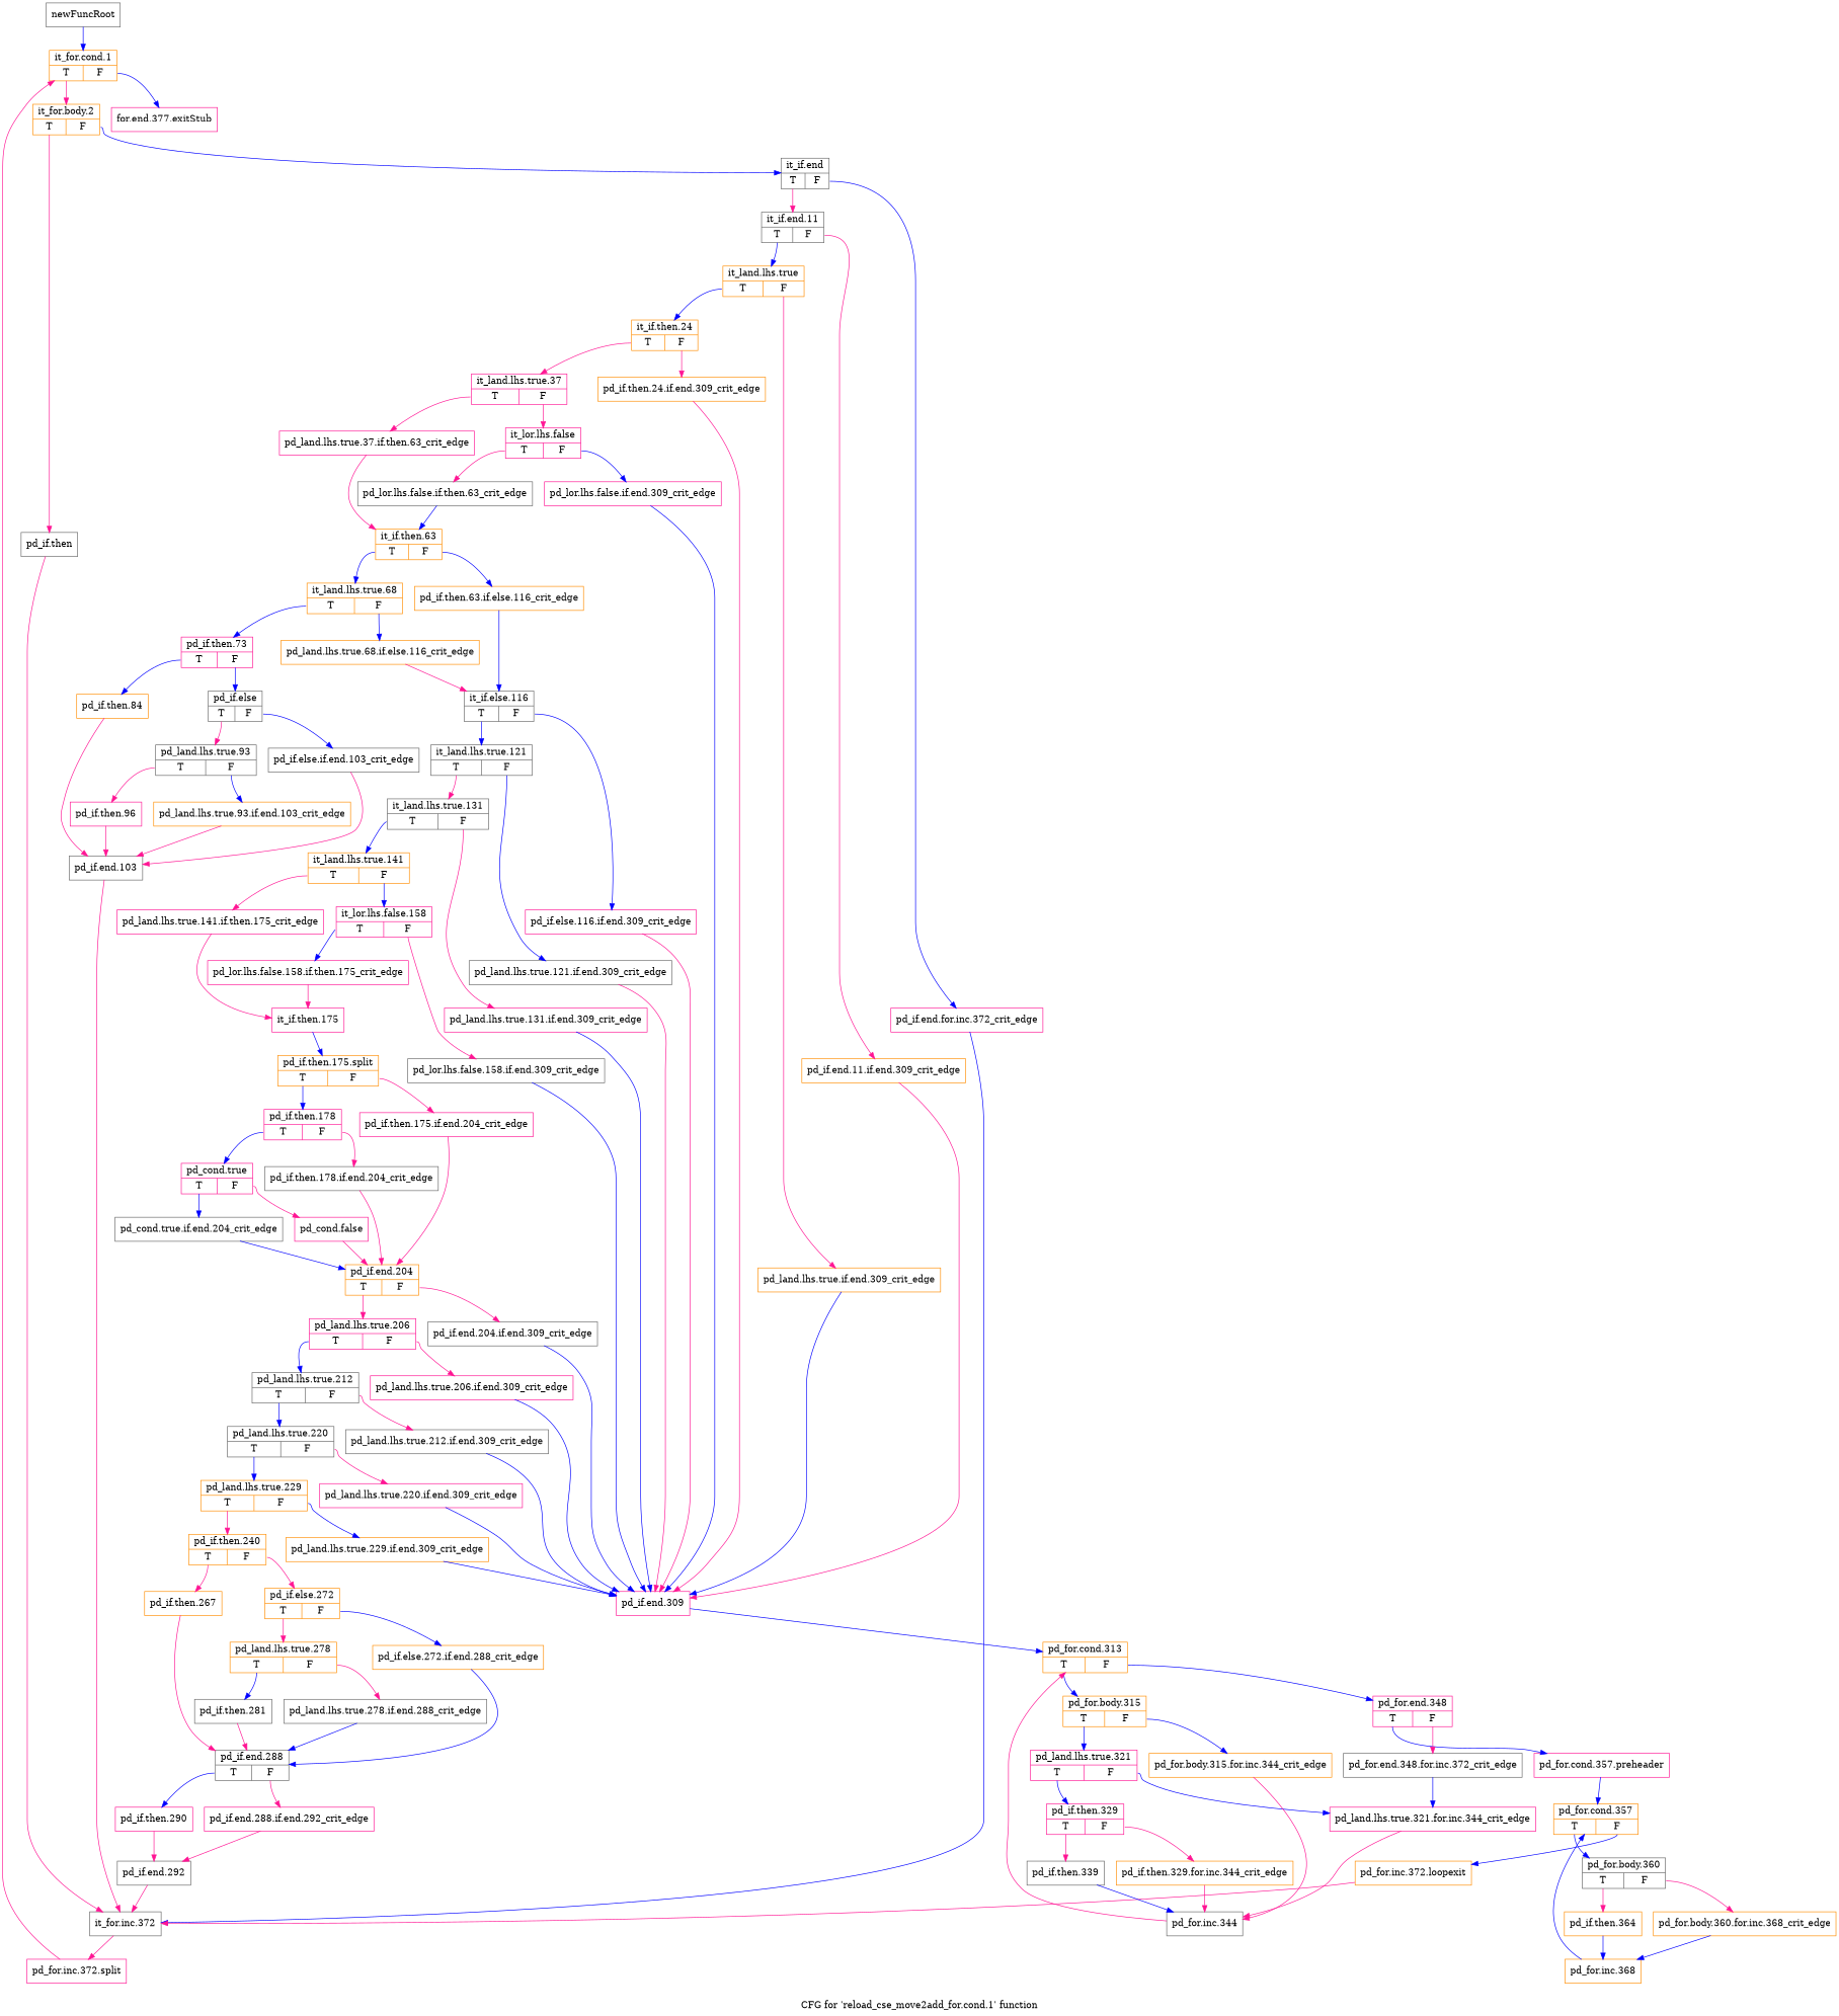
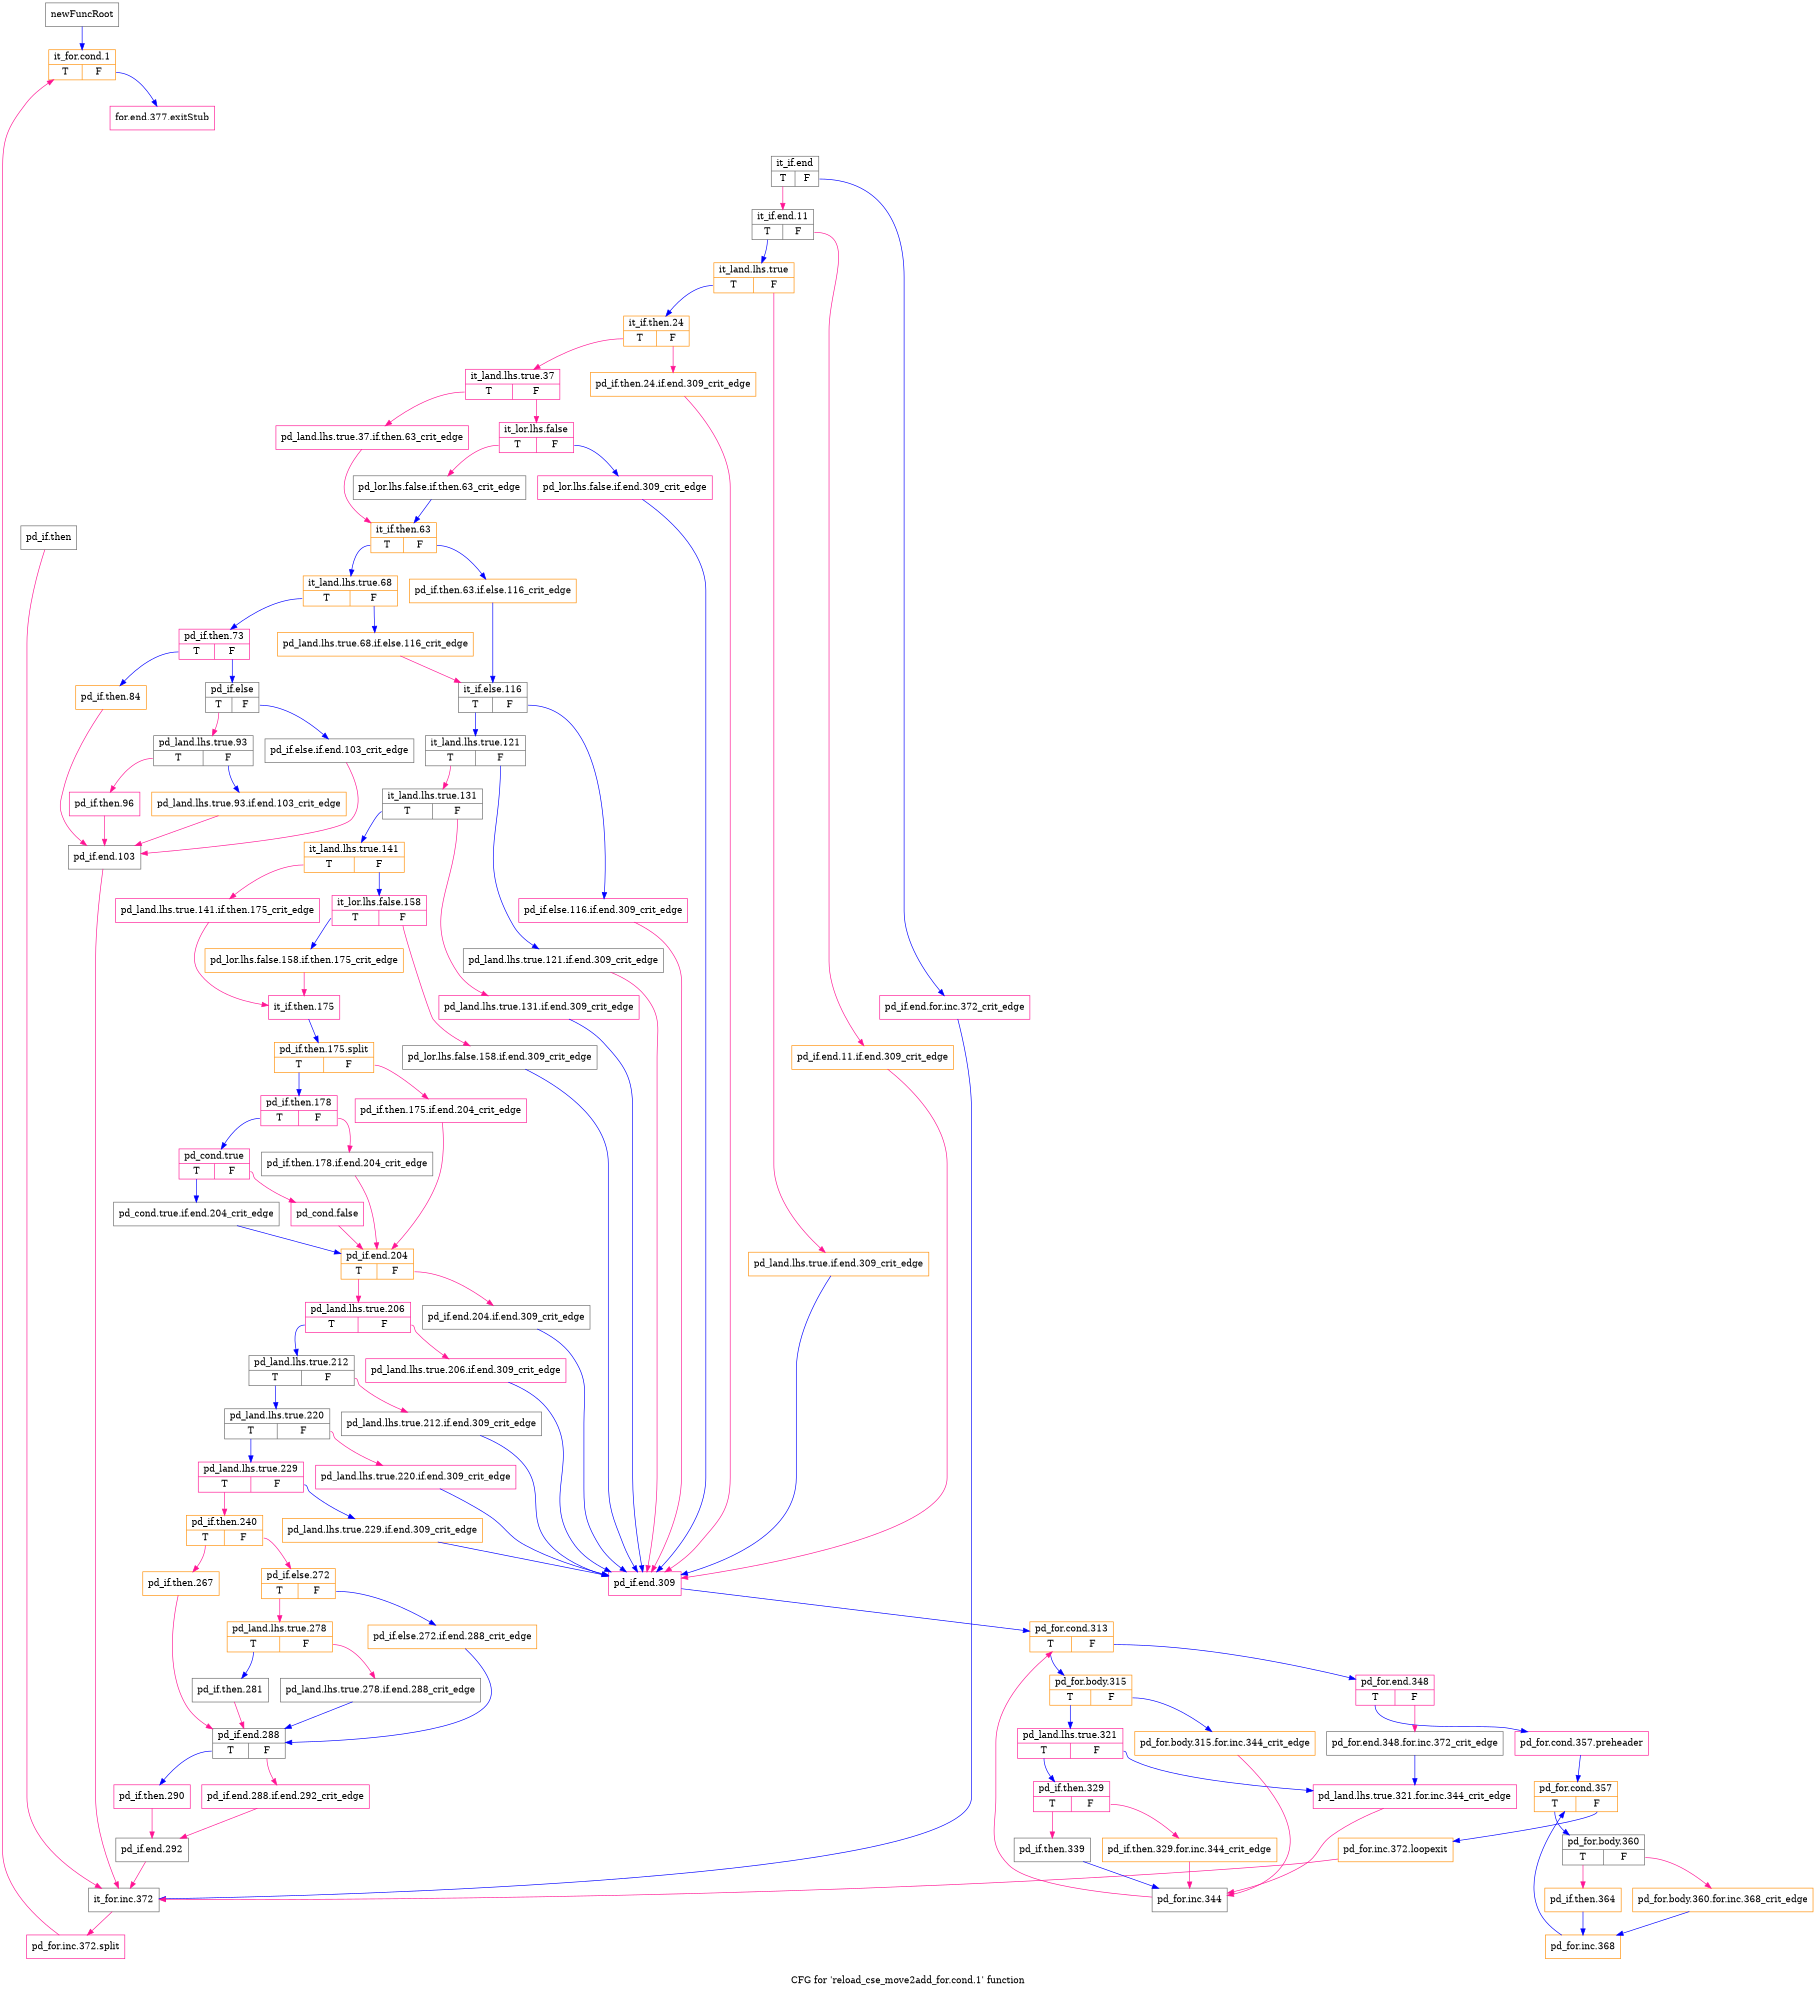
  digraph {
    label="CFG for 'reload_cse_move2add_for.cond.1' function"
    node [color=darkorange shape=record]
    edge [color=deeppink]
    n1 [color=gray40 label="{newFuncRoot}"]
    n2 [label="{it_for.cond.1|{<s0>T|<s1>F}}"]
    n3 [color=deeppink label="{for.end.377.exitStub}"]
-   n4 [label="{it_for.body.2|{<s0>T|<s1>F}}"]
    n5 [color=gray40 label="{pd_if.then}"]
    n6 [color=gray40 label="{it_if.end|{<s0>T|<s1>F}}"]
    n7 [color=gray40 label="{it_for.inc.372}"]
    n8 [color=gray40 label="{it_if.end.11|{<s0>T|<s1>F}}"]
    n9 [color=deeppink label="{pd_if.end.for.inc.372_crit_edge}"]
    n10 [color=deeppink label="{pd_for.inc.372.split}"]
    n11 [label="{it_land.lhs.true|{<s0>T|<s1>F}}"]
    n12 [label="{pd_if.end.11.if.end.309_crit_edge}"]
    n13 [label="{it_if.then.24|{<s0>T|<s1>F}}"]
    n14 [label="{pd_land.lhs.true.if.end.309_crit_edge}"]
    n15 [color=deeppink label="{pd_if.end.309}"]
    n16 [color=deeppink label="{it_land.lhs.true.37|{<s0>T|<s1>F}}"]
    n17 [label="{pd_if.then.24.if.end.309_crit_edge}"]
    n18 [label="{pd_for.cond.313|{<s0>T|<s1>F}}"]
    n19 [label="{pd_for.body.315|{<s0>T|<s1>F}}"]
    n20 [color=deeppink label="{pd_for.end.348|{<s0>T|<s1>F}}"]
    n21 [color=deeppink label="{pd_land.lhs.true.37.if.then.63_crit_edge}"]
    n22 [color=deeppink label="{it_lor.lhs.false|{<s0>T|<s1>F}}"]
    n23 [label="{it_if.then.63|{<s0>T|<s1>F}}"]
    n24 [color=gray40 label="{pd_lor.lhs.false.if.then.63_crit_edge}"]
    n25 [color=deeppink label="{pd_lor.lhs.false.if.end.309_crit_edge}"]
    n26 [label="{it_land.lhs.true.68|{<s0>T|<s1>F}}"]
    n27 [label="{pd_if.then.63.if.else.116_crit_edge}"]
    n28 [color=deeppink label="{pd_if.then.73|{<s0>T|<s1>F}}"]
    n29 [label="{pd_land.lhs.true.68.if.else.116_crit_edge}"]
    n30 [color=gray40 label="{it_if.else.116|{<s0>T|<s1>F}}"]
    n31 [label="{pd_if.then.84}"]
    n32 [color=gray40 label="{pd_if.else|{<s0>T|<s1>F}}"]
    n33 [color=gray40 label="{it_land.lhs.true.121|{<s0>T|<s1>F}}"]
    n34 [color=deeppink label="{pd_if.else.116.if.end.309_crit_edge}"]
    n35 [color=gray40 label="{it_land.lhs.true.131|{<s0>T|<s1>F}}"]
    n36 [color=gray40 label="{pd_land.lhs.true.121.if.end.309_crit_edge}"]
    n37 [color=gray40 label="{pd_if.end.103}"]
    n38 [color=gray40 label="{pd_land.lhs.true.93|{<s0>T|<s1>F}}"]
    n39 [color=gray40 label="{pd_if.else.if.end.103_crit_edge}"]
    n40 [label="{it_land.lhs.true.141|{<s0>T|<s1>F}}"]
    n41 [color=deeppink label="{pd_land.lhs.true.131.if.end.309_crit_edge}"]
    n42 [color=deeppink label="{pd_land.lhs.true.141.if.then.175_crit_edge}"]
    n43 [color=deeppink label="{it_lor.lhs.false.158|{<s0>T|<s1>F}}"]
    n44 [color=deeppink label="{it_if.then.175}"]
-   n45 [color=deeppink label="{pd_lor.lhs.false.158.if.then.175_crit_edge}"]
+   n45 [label="{pd_lor.lhs.false.158.if.then.175_crit_edge}"]
    n46 [color=gray40 label="{pd_lor.lhs.false.158.if.end.309_crit_edge}"]
    n47 [label="{pd_if.then.175.split|{<s0>T|<s1>F}}"]
    n48 [color=deeppink label="{pd_if.then.178|{<s0>T|<s1>F}}"]
    n49 [color=deeppink label="{pd_if.then.175.if.end.204_crit_edge}"]
    n50 [color=deeppink label="{pd_cond.true|{<s0>T|<s1>F}}"]
    n51 [color=gray40 label="{pd_if.then.178.if.end.204_crit_edge}"]
    n52 [label="{pd_if.end.204|{<s0>T|<s1>F}}"]
    n53 [color=gray40 label="{pd_cond.true.if.end.204_crit_edge}"]
    n54 [color=deeppink label="{pd_cond.false}"]
    n55 [color=deeppink label="{pd_land.lhs.true.206|{<s0>T|<s1>F}}"]
    n56 [color=gray40 label="{pd_if.end.204.if.end.309_crit_edge}"]
    n57 [color=gray40 label="{pd_land.lhs.true.212|{<s0>T|<s1>F}}"]
    n58 [color=deeppink label="{pd_land.lhs.true.206.if.end.309_crit_edge}"]
    n59 [color=gray40 label="{pd_land.lhs.true.220|{<s0>T|<s1>F}}"]
    n60 [color=gray40 label="{pd_land.lhs.true.212.if.end.309_crit_edge}"]
-   n61 [label="{pd_land.lhs.true.229|{<s0>T|<s1>F}}"]
+   n61 [color=deeppink label="{pd_land.lhs.true.229|{<s0>T|<s1>F}}"]
    n62 [color=deeppink label="{pd_land.lhs.true.220.if.end.309_crit_edge}"]
    n63 [label="{pd_if.then.240|{<s0>T|<s1>F}}"]
    n64 [label="{pd_land.lhs.true.229.if.end.309_crit_edge}"]
    n65 [label="{pd_if.then.267}"]
    n66 [label="{pd_if.else.272|{<s0>T|<s1>F}}"]
    n67 [color=gray40 label="{pd_if.end.288|{<s0>T|<s1>F}}"]
    n68 [label="{pd_land.lhs.true.278|{<s0>T|<s1>F}}"]
    n69 [label="{pd_if.else.272.if.end.288_crit_edge}"]
    n70 [color=deeppink label="{pd_land.lhs.true.321|{<s0>T|<s1>F}}"]
    n71 [label="{pd_for.body.315.for.inc.344_crit_edge}"]
    n72 [color=deeppink label="{pd_for.cond.357.preheader}"]
    n73 [color=gray40 label="{pd_for.end.348.for.inc.372_crit_edge}"]
    n74 [color=deeppink label="{pd_if.then.329|{<s0>T|<s1>F}}"]
    n75 [color=deeppink label="{pd_land.lhs.true.321.for.inc.344_crit_edge}"]
    n76 [color=gray40 label="{pd_for.inc.344}"]
    n77 [label="{pd_for.cond.357|{<s0>T|<s1>F}}"]
    n78 [color=gray40 label="{pd_for.body.360|{<s0>T|<s1>F}}"]
    n79 [label="{pd_for.inc.372.loopexit}"]
    n80 [label="{pd_if.then.364}"]
    n81 [label="{pd_for.body.360.for.inc.368_crit_edge}"]
    n82 [label="{pd_for.inc.368}"]
    n83 [color=gray40 label="{pd_if.then.339}"]
    n84 [label="{pd_if.then.329.for.inc.344_crit_edge}"]
    n85 [color=deeppink label="{pd_if.then.290}"]
    n86 [color=deeppink label="{pd_if.end.288.if.end.292_crit_edge}"]
    n87 [color=gray40 label="{pd_if.then.281}"]
    n88 [color=gray40 label="{pd_land.lhs.true.278.if.end.288_crit_edge}"]
    n89 [color=gray40 label="{pd_if.end.292}"]
    n90 [color=deeppink label="{pd_if.then.96}"]
    n91 [label="{pd_land.lhs.true.93.if.end.103_crit_edge}"]
    n1 -> n2 [color=blue]
    n2 -> n3 [color=blue tailport=s1]
-   n2 -> n4 [tailport=s0]
-   n4 -> n5 [tailport=s0]
-   n4 -> n6 [color=blue tailport=s1]
    n5 -> n7
    n6 -> n8 [tailport=s0]
    n6 -> n9 [color=blue tailport=s1]
    n7 -> n10
    n8 -> n11 [color=blue tailport=s0]
    n8 -> n12 [tailport=s1]
    n9 -> n7 [color=blue]
    n10 -> n2
    n11 -> n13 [color=blue tailport=s0]
    n11 -> n14 [tailport=s1]
    n12 -> n15
    n13 -> n16 [tailport=s0]
    n13 -> n17 [tailport=s1]
    n14 -> n15 [color=blue]
    n15 -> n18 [color=blue]
    n16 -> n21 [tailport=s0]
    n16 -> n22 [tailport=s1]
    n17 -> n15
    n18 -> n19 [color=blue tailport=s0]
    n18 -> n20 [color=blue tailport=s1]
    n19 -> n70 [color=blue tailport=s0]
    n19 -> n71 [color=blue tailport=s1]
    n20 -> n72 [color=blue tailport=s0]
    n20 -> n73 [tailport=s1]
    n21 -> n23
    n22 -> n24 [tailport=s0]
    n22 -> n25 [color=blue tailport=s1]
    n23 -> n26 [color=blue tailport=s0]
    n23 -> n27 [color=blue tailport=s1]
    n24 -> n23 [color=blue]
    n25 -> n15 [color=blue]
    n26 -> n28 [color=blue tailport=s0]
    n26 -> n29 [color=blue tailport=s1]
    n27 -> n30 [color=blue]
    n28 -> n31 [color=blue tailport=s0]
    n28 -> n32 [color=blue tailport=s1]
    n29 -> n30
    n30 -> n33 [color=blue tailport=s0]
    n30 -> n34 [color=blue tailport=s1]
    n31 -> n37
    n32 -> n38 [tailport=s0]
    n32 -> n39 [color=blue tailport=s1]
    n33 -> n35 [tailport=s0]
    n33 -> n36 [color=blue tailport=s1]
    n34 -> n15
    n35 -> n40 [color=blue tailport=s0]
    n35 -> n41 [tailport=s1]
    n36 -> n15
    n37 -> n7
    n38 -> n90 [tailport=s0]
    n38 -> n91 [color=blue tailport=s1]
    n39 -> n37
    n40 -> n42 [tailport=s0]
    n40 -> n43 [color=blue tailport=s1]
    n41 -> n15 [color=blue]
    n42 -> n44
    n43 -> n45 [color=blue tailport=s0]
    n43 -> n46 [tailport=s1]
    n44 -> n47 [color=blue]
    n45 -> n44
    n46 -> n15 [color=blue]
    n47 -> n48 [color=blue tailport=s0]
    n47 -> n49 [tailport=s1]
    n48 -> n50 [color=blue tailport=s0]
    n48 -> n51 [tailport=s1]
    n49 -> n52
    n50 -> n53 [color=blue tailport=s0]
    n50 -> n54 [tailport=s1]
    n51 -> n52
    n52 -> n55 [tailport=s0]
    n52 -> n56 [tailport=s1]
    n53 -> n52 [color=blue]
    n54 -> n52
    n55 -> n57 [color=blue tailport=s0]
    n55 -> n58 [tailport=s1]
    n56 -> n15 [color=blue]
    n57 -> n59 [color=blue tailport=s0]
    n57 -> n60 [tailport=s1]
    n58 -> n15 [color=blue]
    n59 -> n61 [color=blue tailport=s0]
    n59 -> n62 [tailport=s1]
    n60 -> n15 [color=blue]
    n61 -> n63 [tailport=s0]
    n61 -> n64 [color=blue tailport=s1]
    n62 -> n15 [color=blue]
    n63 -> n65 [tailport=s0]
    n63 -> n66 [tailport=s1]
    n64 -> n15 [color=blue]
    n65 -> n67
    n66 -> n68 [tailport=s0]
    n66 -> n69 [color=blue tailport=s1]
    n67 -> n85 [color=blue tailport=s0]
    n67 -> n86 [tailport=s1]
    n68 -> n87 [color=blue tailport=s0]
    n68 -> n88 [tailport=s1]
    n69 -> n67 [color=blue]
    n70 -> n74 [color=blue tailport=s0]
    n70 -> n75 [color=blue tailport=s1]
    n71 -> n76
    n72 -> n77 [color=blue]
    n73 -> n75 [color=blue]
    n74 -> n83 [tailport=s0]
    n74 -> n84 [tailport=s1]
    n75 -> n76
    n76 -> n18
    n77 -> n78 [color=blue tailport=s0]
    n77 -> n79 [color=blue tailport=s1]
    n78 -> n80 [tailport=s0]
    n78 -> n81 [tailport=s1]
    n79 -> n7
    n80 -> n82 [color=blue]
    n81 -> n82 [color=blue]
    n82 -> n77 [color=blue]
    n83 -> n76 [color=blue]
    n84 -> n76
    n85 -> n89
    n86 -> n89
    n87 -> n67
    n88 -> n67 [color=blue]
    n89 -> n7
    n90 -> n37
    n91 -> n37
  }
